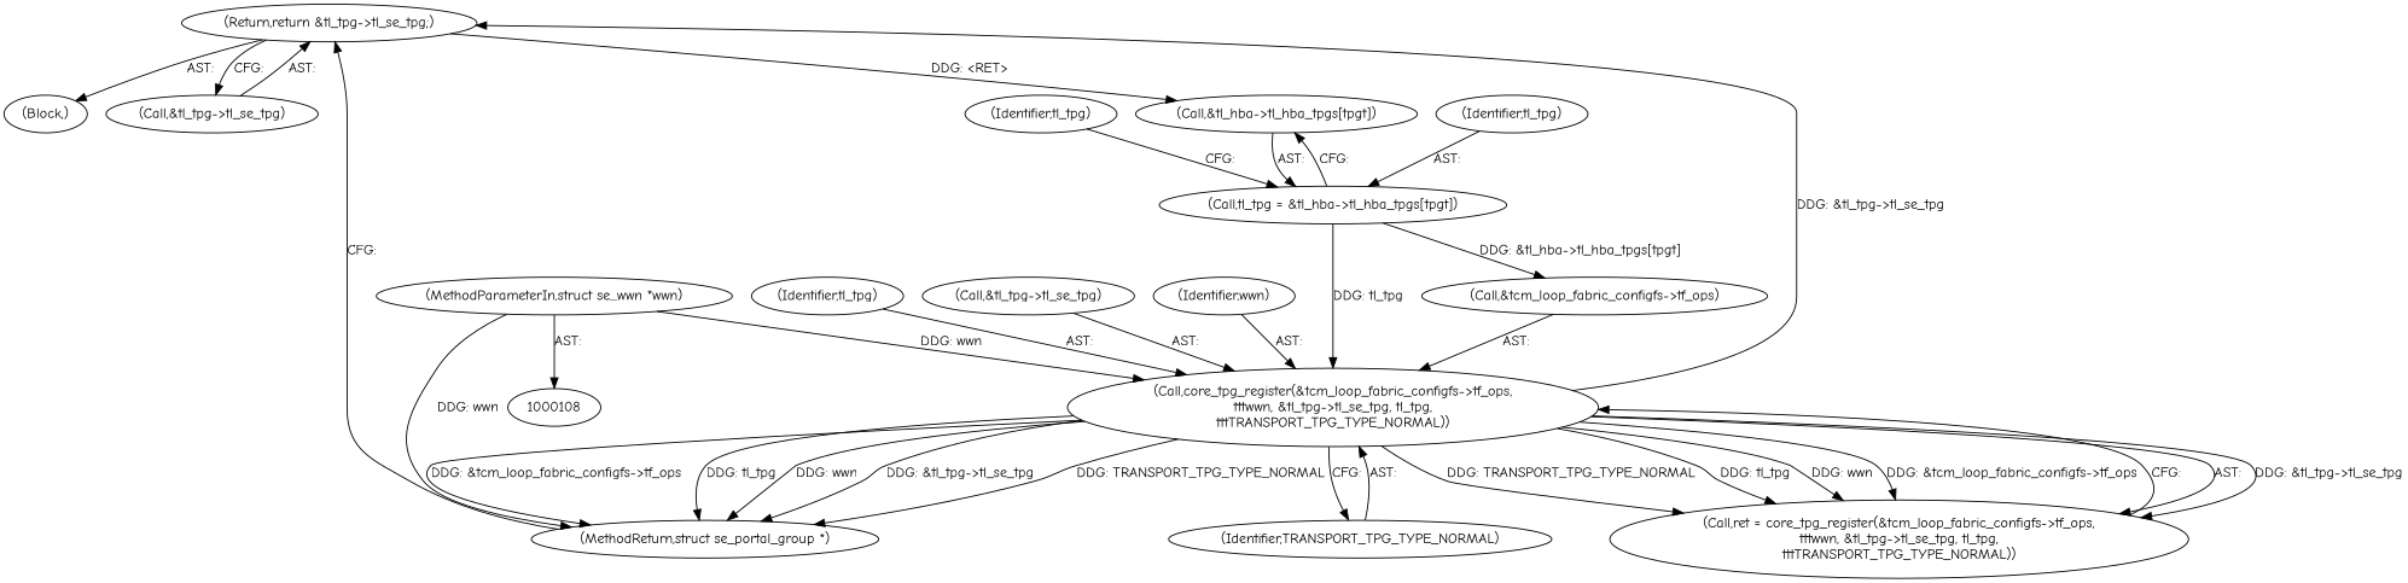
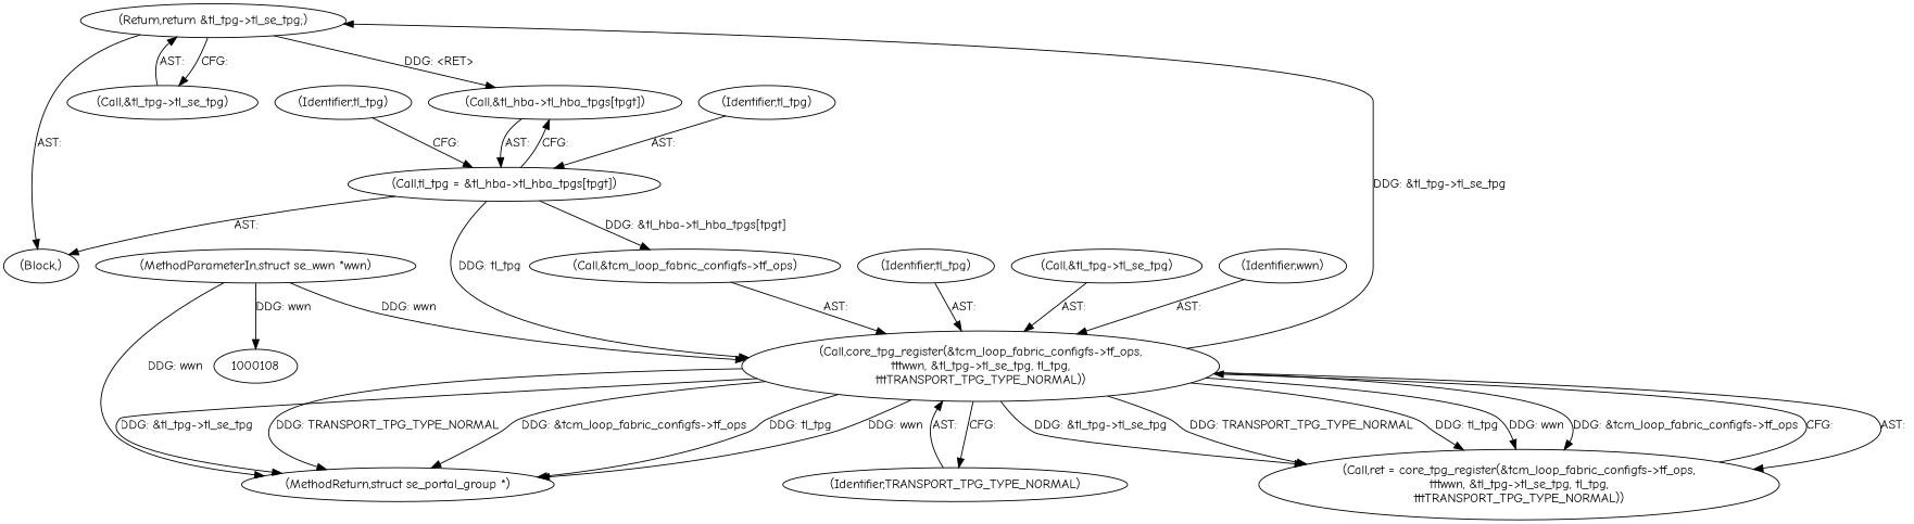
  digraph {
    fontname="Comic Neue"
    node [fontname="Comic Neue"]
    edge [fontname="Comic Neue"]
    n1 [label="(Return,return &tl_tpg->tl_se_tpg;)"]
    n2 [label="(Block,)"]
    n3 [label="(Call,&tl_tpg->tl_se_tpg)"]
    n4 [label="(Call,&tl_hba->tl_hba_tpgs[tpgt])"]
    n5 [label="(MethodReturn,struct se_portal_group *)"]
    n6 [label="(Call,core_tpg_register(&tcm_loop_fabric_configfs->tf_ops,\n\t\t\twwn, &tl_tpg->tl_se_tpg, tl_tpg,\n\t\t\tTRANSPORT_TPG_TYPE_NORMAL))"]
    n7 [label="(Identifier,TRANSPORT_TPG_TYPE_NORMAL)"]
    n8 [label="(Call,ret = core_tpg_register(&tcm_loop_fabric_configfs->tf_ops,\n\t\t\twwn, &tl_tpg->tl_se_tpg, tl_tpg,\n\t\t\tTRANSPORT_TPG_TYPE_NORMAL))"]
    n9 [label="(MethodParameterIn,struct se_wwn *wwn)"]
    n10 [label=1000108]
    n11 [label="(Call,tl_tpg = &tl_hba->tl_hba_tpgs[tpgt])"]
    n12 [label="(Call,&tcm_loop_fabric_configfs->tf_ops)"]
    n13 [label="(Identifier,tl_tpg)"]
    n14 [label="(Identifier,tl_tpg)"]
    n15 [label="(Call,&tl_tpg->tl_se_tpg)"]
    n16 [label="(Identifier,tl_tpg)"]
    n17 [label="(Identifier,wwn)"]
    n1 -> n2 [label="AST: "]
    n1 -> n3 [label="CFG: "]
    n1 -> n4 [label="DDG: <RET>"]
    n3 -> n1 [label="AST: "]
    n4 -> n11 [label="AST: "]
-   n5 -> n1 [label="CFG: "]
    n6 -> n1 [label="DDG: &tl_tpg->tl_se_tpg"]
    n6 -> n5 [label="DDG: &tl_tpg->tl_se_tpg"]
    n6 -> n5 [label="DDG: TRANSPORT_TPG_TYPE_NORMAL"]
    n6 -> n5 [label="DDG: &tcm_loop_fabric_configfs->tf_ops"]
    n6 -> n5 [label="DDG: tl_tpg"]
    n6 -> n5 [label="DDG: wwn"]
    n6 -> n7 [label="CFG: "]
    n6 -> n8 [label="AST: "]
    n6 -> n8 [label="DDG: &tl_tpg->tl_se_tpg"]
    n6 -> n8 [label="DDG: TRANSPORT_TPG_TYPE_NORMAL"]
    n6 -> n8 [label="DDG: tl_tpg"]
    n6 -> n8 [label="DDG: wwn"]
    n6 -> n8 [label="DDG: &tcm_loop_fabric_configfs->tf_ops"]
    n7 -> n6 [label="AST: "]
    n8 -> n6 [label="CFG: "]
    n9 -> n5 [label="DDG: wwn"]
    n9 -> n6 [label="DDG: wwn"]
-   n9 -> n10 [label="AST: "]
+   n9 -> n10 [label="DDG: wwn"]
+   n11 -> n2 [label="AST: "]
    n11 -> n4 [label="CFG: "]
    n11 -> n6 [label="DDG: tl_tpg"]
    n11 -> n12 [label="DDG: &tl_hba->tl_hba_tpgs[tpgt]"]
    n12 -> n6 [label="AST: "]
    n13 -> n6 [label="AST: "]
    n14 -> n11 [label="CFG: "]
    n15 -> n6 [label="AST: "]
    n16 -> n11 [label="AST: "]
    n17 -> n6 [label="AST: "]
  }
